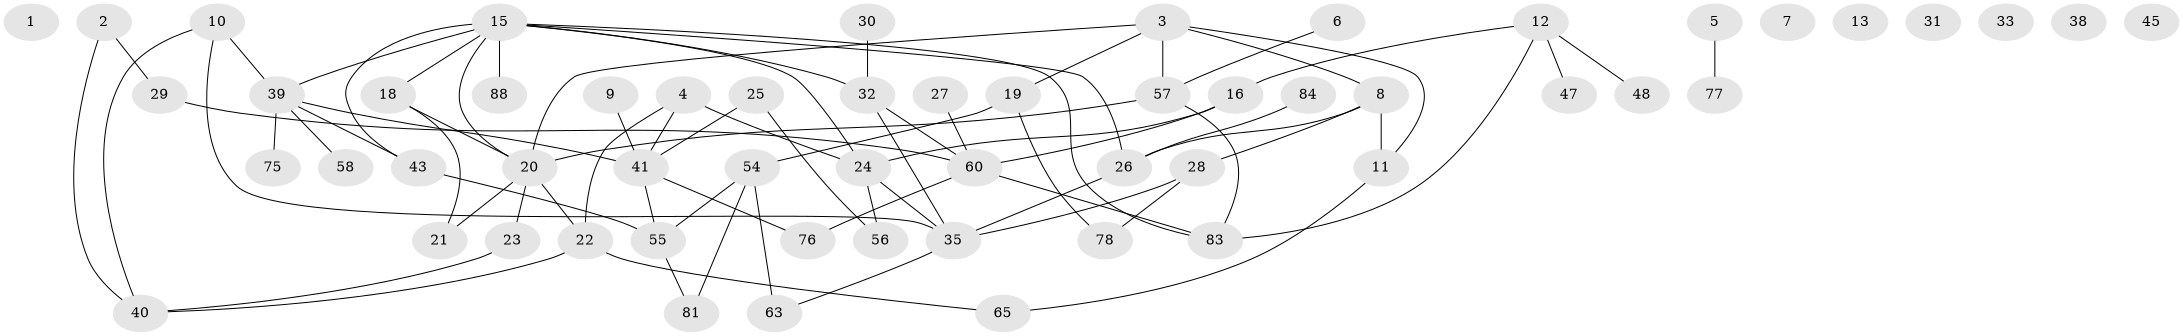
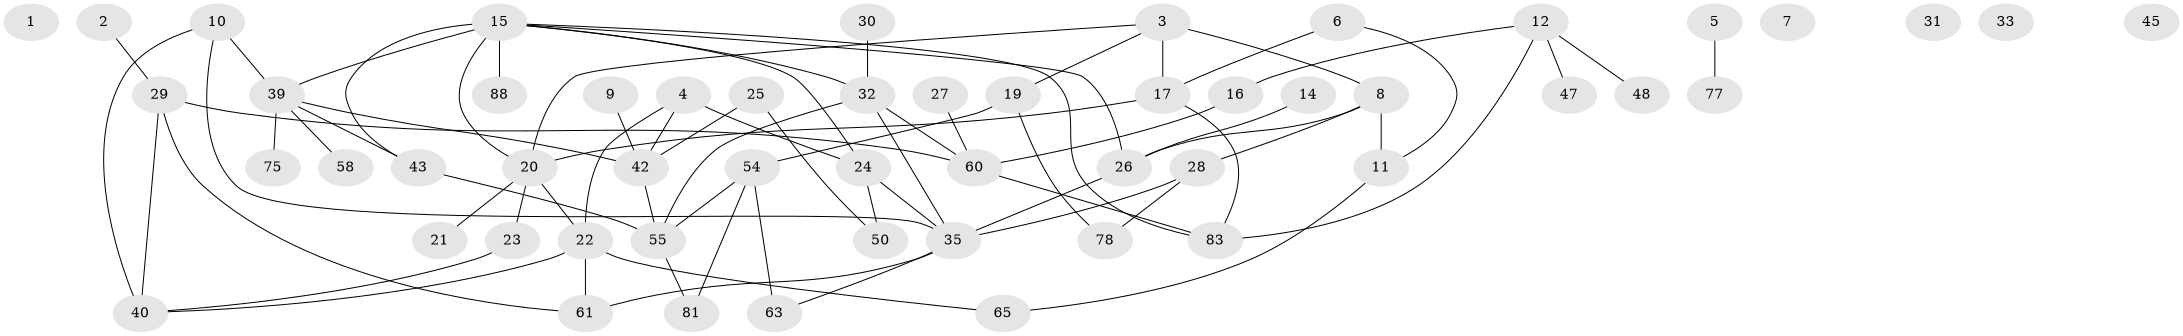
  graph {
    node [color=gray90 style=filled]
    1
    29 [super="+34"]
    40 [super="+69"]
    60 [super="+64"]
+   61
    2
    3 [super="+73"]
    8 [super="+68"]
-   17 [super="+74" label=57]
+   17 [super="+74"]
    19
    20 [super="+36"]
    11 [super="+57"]
    26 [super="+42"]
    28 [super="+66"]
    83
    n16 [label=54 super="+56"]
    78
    22 [super="+44"]
    21 [super="+82"]
    23
    65 [super="+85"]
    4
    24 [super="+79"]
-   41 [super="+49"]
+   41 [super="+49" label=42]
    35 [super="+86"]
-   50 [label=56]
-   76
+   50
    55 [super="+84"]
    5
    77
    6 [super="+53"]
    7
    9
    10 [super="+89"]
    39 [super="+51"]
    63
    43 [super="+71"]
    58
    75 [super="+87"]
    12 [super="+54"]
    16
    47
    48
-   13
-   14 [label=84]
+   14
    15 [super="+59"]
-   18 [super="+72"]
    32 [super="+62"]
    88
    81
    25 [super="+80"]
    27
    30 [super="+70"]
    31
    33 [super="+37"]
-   38
    45
-   2 -- 40
+   29 -- 40
    29 -- 60
+   29 -- 61
    60 -- 83
-   60 -- 76
    2 -- 29
    3 -- 8
    3 -- 17
    3 -- 19
    3 -- 20
    8 -- 11 [weight=2]
    8 -- 26
    8 -- 28
    17 -- 20
    17 -- 83
    19 -- n16
    19 -- 78
    20 -- 22
    20 -- 21
    20 -- 23
    11 -- 65
    26 -- 35
    28 -- 78
    28 -- 35
    n16 -- 55
    n16 -- 63
    n16 -- 81
    22 -- 40
+   22 -- 61
    22 -- 65
    23 -- 40
    4 -- 22 [weight=2]
    4 -- 24
    4 -- 41
    24 -- 35
    24 -- 50
-   41 -- 76
    41 -- 55
+   35 -- 61
    35 -- 63
    55 -- 81
    5 -- 77
    6 -- 17
-   3 -- 11
+   6 -- 11
    9 -- 41
    10 -- 40
    10 -- 35
    10 -- 39
    39 -- 41
    39 -- 43
    39 -- 58
    39 -- 75
    43 -- 55
    12 -- 83
    12 -- 16
    12 -- 47
    12 -- 48
    16 -- 60
-   16 -- 24
    14 -- 26
    15 -- 20
    15 -- 26
    15 -- 83
    15 -- 24
    15 -- 39
    15 -- 43
-   15 -- 18
    15 -- 32
    15 -- 88
-   18 -- 20 [weight=2]
-   18 -- 21
    32 -- 60
    32 -- 35
+   32 -- 55
    25 -- 41
    25 -- 50
    27 -- 60
    30 -- 32
  }
